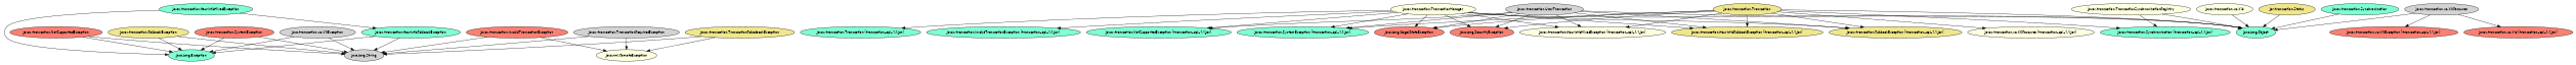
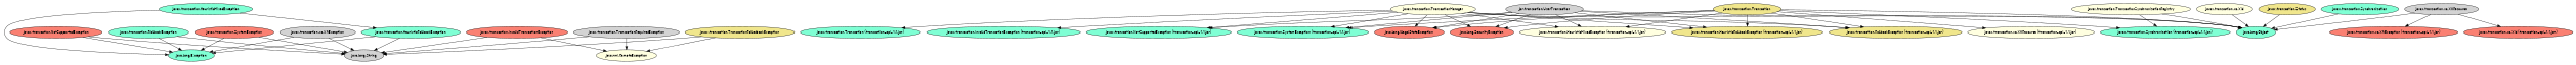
  digraph {
    fontname="Patrick Hand"
    node [fillcolor=aquamarine fontname="Patrick Hand" style=filled]
    edge [fontname="Patrick Hand"]
    "javax.transaction.HeuristicMixedException"
    "java.lang.Exception"
    "javax.transaction.HeuristicRollbackException"
    "java.lang.String" [fillcolor=lightgrey]
    "javax.transaction.InvalidTransactionException" [fillcolor=salmon]
    "java.rmi.RemoteException" [fillcolor=lightyellow]
    "javax.transaction.NotSupportedException" [fillcolor=salmon]
-   "javax.transaction.RollbackException" [fillcolor=khaki]
-   "javax.transaction.Status" [fillcolor=khaki label="jar.transaction.Status"]
+   "javax.transaction.RollbackException"
+   "javax.transaction.Status" [fillcolor=khaki]
    "java.lang.Object"
    "javax.transaction.Synchronization"
    "javax.transaction.SystemException" [fillcolor=salmon]
    "javax.transaction.Transaction" [fillcolor=khaki]
    "java.lang.IllegalStateException" [fillcolor=salmon]
    "java.lang.SecurityException" [fillcolor=salmon]
    "javax.transaction.HeuristicMixedException (transaction-api-1.1.jar)" [fillcolor=lightyellow]
    "javax.transaction.HeuristicRollbackException (transaction-api-1.1.jar)" [fillcolor=khaki]
    "javax.transaction.RollbackException (transaction-api-1.1.jar)" [fillcolor=khaki]
    "javax.transaction.Synchronization (transaction-api-1.1.jar)"
    "javax.transaction.SystemException (transaction-api-1.1.jar)"
    "javax.transaction.xa.XAResource (transaction-api-1.1.jar)" [fillcolor=lightyellow]
    "javax.transaction.TransactionManager" [fillcolor=lightyellow]
    "javax.transaction.InvalidTransactionException (transaction-api-1.1.jar)"
    "javax.transaction.NotSupportedException (transaction-api-1.1.jar)"
    "javax.transaction.Transaction (transaction-api-1.1.jar)"
    "javax.transaction.TransactionRequiredException" [fillcolor=lightgrey]
    "javax.transaction.TransactionRolledbackException" [fillcolor=khaki]
    "javax.transaction.TransactionSynchronizationRegistry" [fillcolor=lightyellow]
-   "javax.transaction.UserTransaction" [fillcolor=lightgrey]
-   "javax.transaction.xa.XAException" [fillcolor=lightgrey label="java.transaction.xa.XAException"]
+   "javax.transaction.UserTransaction" [fillcolor=lightgrey label="jar.transaction.UserTransaction"]
+   "javax.transaction.xa.XAException" [fillcolor=lightgrey]
    "javax.transaction.xa.XAResource" [fillcolor=lightgrey]
    "javax.transaction.xa.XAException (transaction-api-1.1.jar)" [fillcolor=salmon]
    "javax.transaction.xa.Xid (transaction-api-1.1.jar)" [fillcolor=salmon]
    "javax.transaction.xa.Xid" [fillcolor=lightyellow]
    "javax.transaction.HeuristicMixedException" -> "java.lang.Exception"
    "javax.transaction.HeuristicMixedException" -> "javax.transaction.HeuristicRollbackException"
    "javax.transaction.HeuristicRollbackException" -> "java.lang.Exception"
    "javax.transaction.HeuristicRollbackException" -> "java.lang.String"
    "javax.transaction.InvalidTransactionException" -> "java.lang.String"
    "javax.transaction.InvalidTransactionException" -> "java.rmi.RemoteException"
    "javax.transaction.NotSupportedException" -> "java.lang.Exception"
    "javax.transaction.NotSupportedException" -> "java.lang.String"
    "javax.transaction.RollbackException" -> "java.lang.Exception"
    "javax.transaction.RollbackException" -> "java.lang.String"
    "javax.transaction.Status" -> "java.lang.Object"
    "javax.transaction.Synchronization" -> "java.lang.Object"
    "javax.transaction.SystemException" -> "java.lang.Exception"
    "javax.transaction.SystemException" -> "java.lang.String"
    "javax.transaction.Transaction" -> "java.lang.Object"
    "javax.transaction.Transaction" -> "java.lang.IllegalStateException"
    "javax.transaction.Transaction" -> "java.lang.SecurityException"
    "javax.transaction.Transaction" -> "javax.transaction.HeuristicMixedException (transaction-api-1.1.jar)"
    "javax.transaction.Transaction" -> "javax.transaction.HeuristicRollbackException (transaction-api-1.1.jar)"
    "javax.transaction.Transaction" -> "javax.transaction.RollbackException (transaction-api-1.1.jar)"
    "javax.transaction.Transaction" -> "javax.transaction.Synchronization (transaction-api-1.1.jar)"
    "javax.transaction.Transaction" -> "javax.transaction.SystemException (transaction-api-1.1.jar)"
    "javax.transaction.Transaction" -> "javax.transaction.xa.XAResource (transaction-api-1.1.jar)"
    "javax.transaction.TransactionManager" -> "java.lang.Object"
    "javax.transaction.TransactionManager" -> "java.lang.IllegalStateException"
    "javax.transaction.TransactionManager" -> "java.lang.SecurityException"
    "javax.transaction.TransactionManager" -> "javax.transaction.HeuristicMixedException (transaction-api-1.1.jar)"
    "javax.transaction.TransactionManager" -> "javax.transaction.HeuristicRollbackException (transaction-api-1.1.jar)"
    "javax.transaction.TransactionManager" -> "javax.transaction.RollbackException (transaction-api-1.1.jar)"
    "javax.transaction.TransactionManager" -> "javax.transaction.SystemException (transaction-api-1.1.jar)"
    "javax.transaction.TransactionManager" -> "javax.transaction.InvalidTransactionException (transaction-api-1.1.jar)"
    "javax.transaction.TransactionManager" -> "javax.transaction.NotSupportedException (transaction-api-1.1.jar)"
    "javax.transaction.TransactionManager" -> "javax.transaction.Transaction (transaction-api-1.1.jar)"
    "javax.transaction.TransactionRequiredException" -> "java.lang.String"
    "javax.transaction.TransactionRequiredException" -> "java.rmi.RemoteException"
    "javax.transaction.TransactionRolledbackException" -> "java.lang.String"
    "javax.transaction.TransactionRolledbackException" -> "java.rmi.RemoteException"
    "javax.transaction.TransactionSynchronizationRegistry" -> "java.lang.Object"
    "javax.transaction.TransactionSynchronizationRegistry" -> "javax.transaction.Synchronization (transaction-api-1.1.jar)"
    "javax.transaction.UserTransaction" -> "java.lang.Object"
    "javax.transaction.UserTransaction" -> "java.lang.IllegalStateException"
    "javax.transaction.UserTransaction" -> "java.lang.SecurityException"
    "javax.transaction.UserTransaction" -> "javax.transaction.HeuristicMixedException (transaction-api-1.1.jar)"
    "javax.transaction.UserTransaction" -> "javax.transaction.HeuristicRollbackException (transaction-api-1.1.jar)"
    "javax.transaction.UserTransaction" -> "javax.transaction.RollbackException (transaction-api-1.1.jar)"
    "javax.transaction.UserTransaction" -> "javax.transaction.SystemException (transaction-api-1.1.jar)"
    "javax.transaction.UserTransaction" -> "javax.transaction.NotSupportedException (transaction-api-1.1.jar)"
    "javax.transaction.xa.XAException" -> "java.lang.Exception"
    "javax.transaction.xa.XAException" -> "java.lang.String"
    "javax.transaction.xa.XAResource" -> "java.lang.Object"
    "javax.transaction.xa.XAResource" -> "javax.transaction.xa.XAException (transaction-api-1.1.jar)"
    "javax.transaction.xa.XAResource" -> "javax.transaction.xa.Xid (transaction-api-1.1.jar)"
    "javax.transaction.xa.Xid" -> "java.lang.Object"
  }
